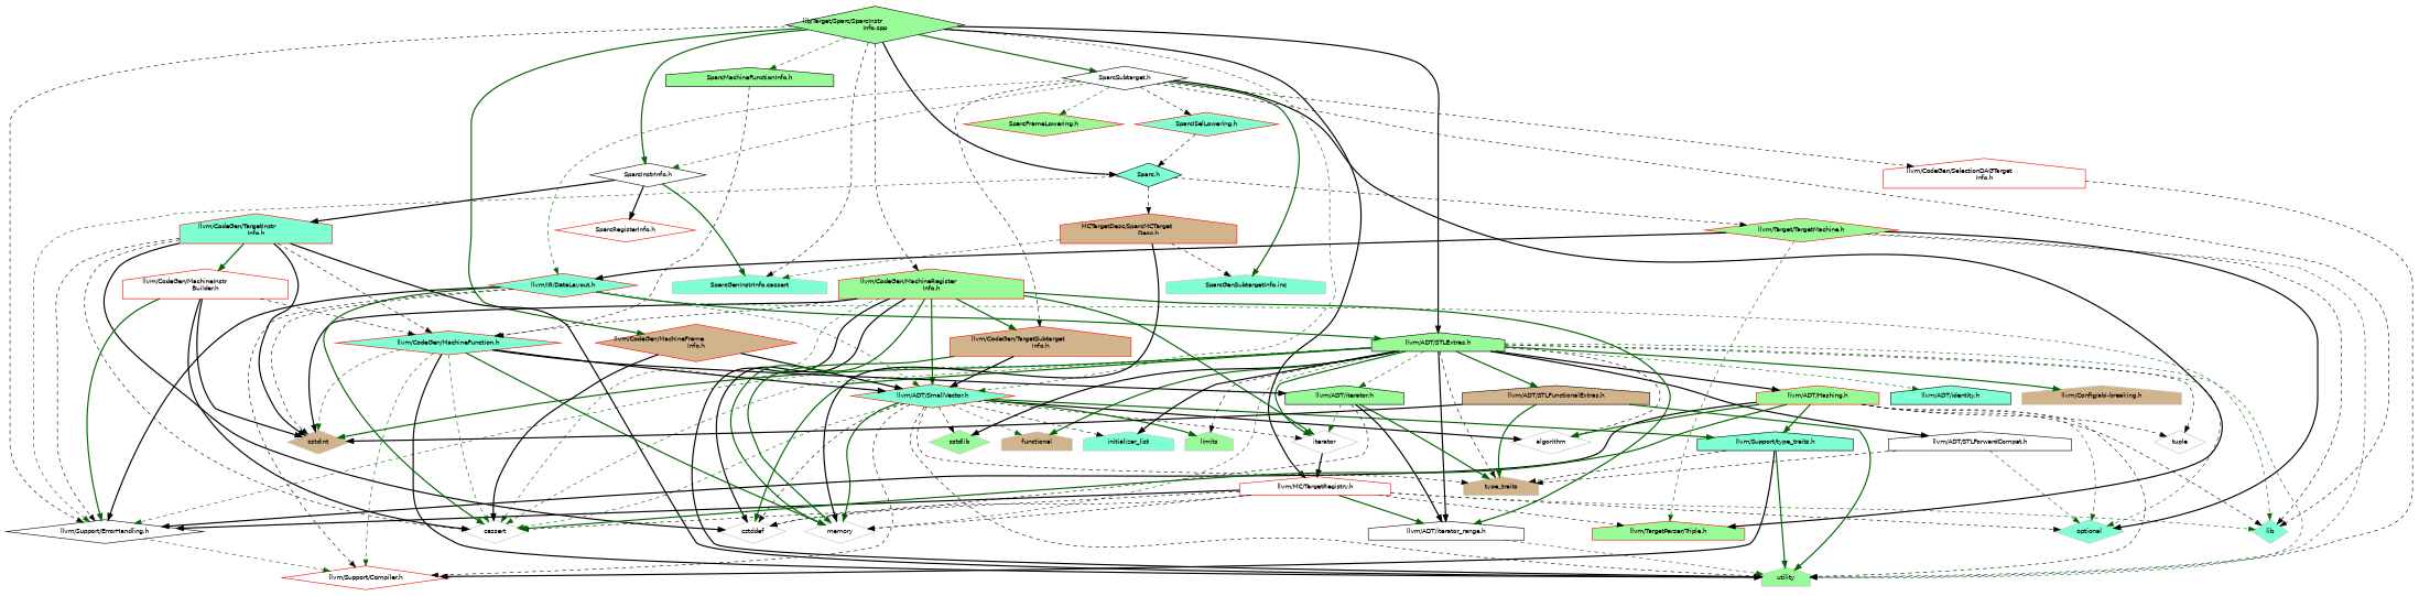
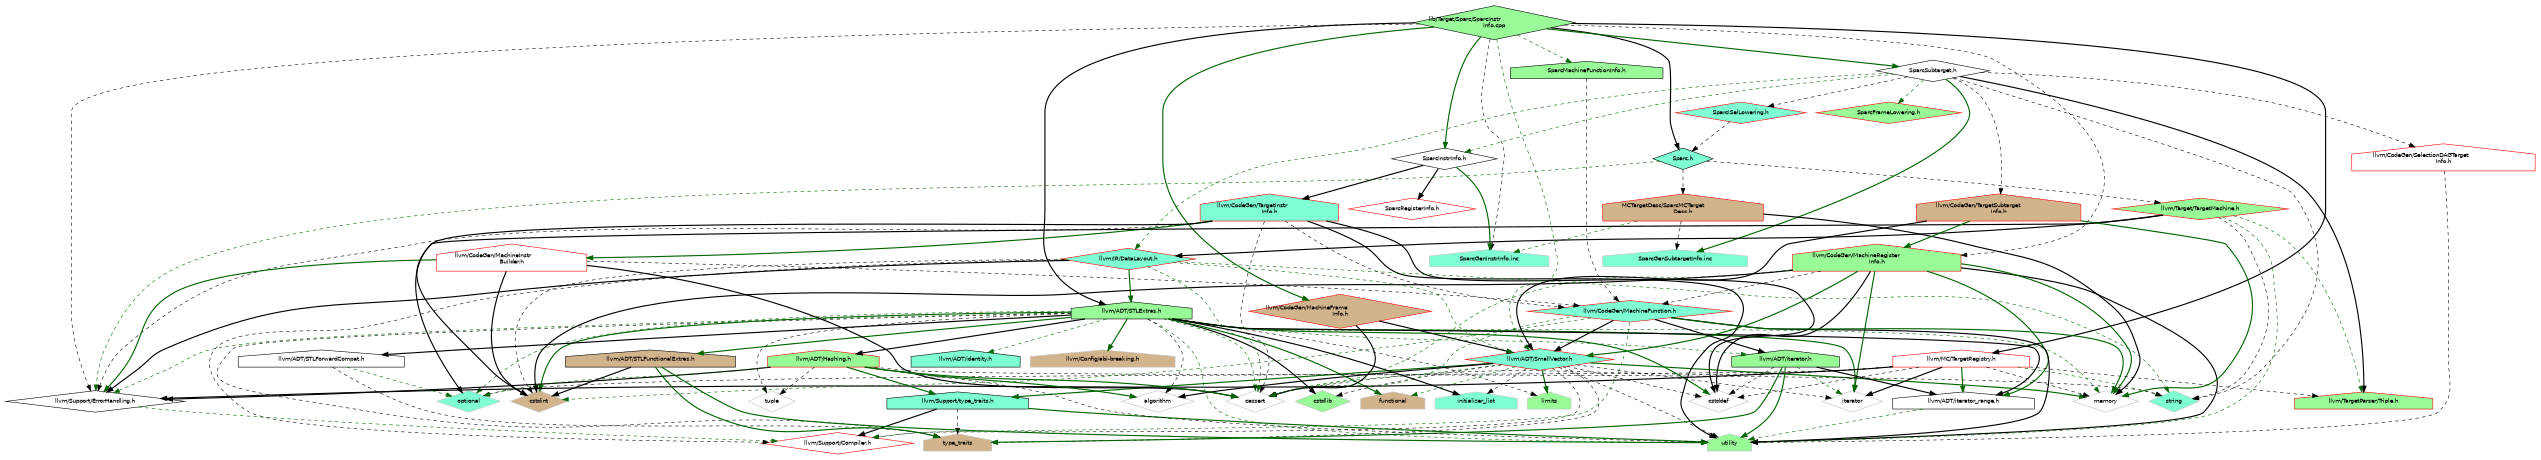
  digraph {
    node [color=red fillcolor=white fontname=Helvetica fontsize=10 shape=house style=filled]
    edge [color=black fontname=Helvetica fontsize=10 labelfontname=Helvetica labelfontsize=10 style=dashed]
    n1 [color=black fillcolor=palegreen fontcolor=black height=0.2 label="lib/Target/Sparc/SparcInstr\lInfo.cpp" shape=diamond width=0.4]
    n2 [color=black height=0.2 label="SparcInstrInfo.h" shape=diamond width=0.4]
    n3 [fillcolor=aquamarine height=0.2 label="llvm/ADT/SmallVector.h" shape=diamond width=0.4]
    n4 [color=black height=0.2 label="llvm/Support/ErrorHandling.h" shape=diamond width=0.4]
-   n5 [color=grey75 fillcolor=aquamarine height=0.2 label="SparcGenInstrInfo.cassert" width=0.4]
+   n5 [color=grey75 fillcolor=aquamarine height=0.2 label="SparcGenInstrInfo.inc" width=0.4]
    n6 [color=black fillcolor=aquamarine height=0.2 label="Sparc.h" shape=diamond width=0.4]
    n7 [color=black fillcolor=palegreen height=0.2 label="llvm/ADT/STLExtras.h" width=0.4]
    n8 [color=black fillcolor=palegreen height=0.2 label="SparcMachineFunctionInfo.h" width=0.4]
    n9 [color=black height=0.2 label="SparcSubtarget.h" shape=diamond width=0.4]
    n10 [fillcolor=tan height=0.2 label="llvm/CodeGen/MachineFrame\lInfo.h" shape=diamond width=0.4]
    n11 [fillcolor=palegreen height=0.2 label="llvm/CodeGen/MachineRegister\lInfo.h" width=0.4]
    n12 [height=0.2 label="llvm/MC/TargetRegistry.h" width=0.4]
    n13 [height=0.2 label="SparcRegisterInfo.h" shape=diamond width=0.4]
    n14 [fillcolor=aquamarine height=0.2 label="llvm/CodeGen/TargetInstr\lInfo.h" width=0.4]
    n15 [color=grey75 fillcolor=palegreen height=0.2 label=utility width=0.4]
    n16 [color=grey75 height=0.2 label=cassert shape=diamond width=0.4]
    n17 [color=grey75 height=0.2 label=cstddef shape=diamond width=0.4]
    n18 [height=0.2 label="llvm/Support/Compiler.h" shape=diamond width=0.4]
    n19 [color=grey75 height=0.2 label=memory shape=diamond width=0.4]
    n20 [color=black fillcolor=aquamarine height=0.2 label="llvm/Support/type_traits.h" width=0.4]
    n21 [color=grey75 fillcolor=tan height=0.2 label=type_traits width=0.4]
    n22 [color=grey75 height=0.2 label=algorithm shape=diamond width=0.4]
    n23 [color=grey75 fillcolor=palegreen height=0.2 label=cstdlib shape=diamond width=0.4]
    n24 [color=grey75 fillcolor=tan height=0.2 label=functional width=0.4]
    n25 [color=grey75 fillcolor=aquamarine height=0.2 label=initializer_list width=0.4]
    n26 [color=grey75 height=0.2 label=iterator shape=diamond width=0.4]
    n27 [color=grey75 fillcolor=palegreen height=0.2 label=limits width=0.4]
    n28 [height=0.2 label="llvm/CodeGen/MachineInstr\lBuilder.h" width=0.4]
    n29 [fillcolor=aquamarine height=0.2 label="llvm/CodeGen/MachineFunction.h" shape=diamond width=0.4]
    n30 [color=grey75 fillcolor=tan height=0.2 label=cstdint shape=diamond width=0.4]
    n31 [fillcolor=tan height=0.2 label="MCTargetDesc/SparcMCTarget\lDesc.h" width=0.4]
    n32 [fillcolor=palegreen height=0.2 label="llvm/Target/TargetMachine.h" shape=diamond width=0.4]
    n33 [color=black fillcolor=palegreen height=0.2 label="llvm/ADT/iterator.h" width=0.4]
    n34 [color=black height=0.2 label="llvm/ADT/iterator_range.h" width=0.4]
    n35 [color=grey75 fillcolor=aquamarine height=0.2 label=optional shape=diamond width=0.4]
    n36 [fillcolor=palegreen height=0.2 label="llvm/ADT/Hashing.h" width=0.4]
    n37 [color=grey75 height=0.2 label=tuple shape=diamond width=0.4]
    n38 [color=black height=0.2 label="llvm/ADT/STLForwardCompat.h" width=0.4]
    n39 [color=black fillcolor=tan height=0.2 label="llvm/ADT/STLFunctionalExtras.h" width=0.4]
    n40 [color=black fillcolor=aquamarine height=0.2 label="llvm/ADT/identity.h" width=0.4]
    n41 [color=grey75 fillcolor=tan height=0.2 label="llvm/Config/abi-breaking.h" width=0.4]
    n42 [color=grey75 fillcolor=aquamarine height=0.2 label="SparcGenSubtargetInfo.inc" width=0.4]
    n43 [fillcolor=aquamarine height=0.2 label="llvm/IR/DataLayout.h" shape=diamond width=0.4]
-   n44 [color=grey75 fillcolor=aquamarine height=0.2 label=lib shape=diamond width=0.4]
+   n44 [color=grey75 fillcolor=aquamarine height=0.2 label=string shape=diamond width=0.4]
    n45 [fillcolor=palegreen height=0.2 label="llvm/TargetParser/Triple.h" width=0.4]
    n46 [fillcolor=palegreen height=0.2 label="SparcFrameLowering.h" shape=diamond width=0.4]
    n47 [fillcolor=aquamarine height=0.2 label="SparcISelLowering.h" shape=diamond width=0.4]
    n48 [height=0.2 label="llvm/CodeGen/SelectionDAGTarget\lInfo.h" width=0.4]
    n49 [fillcolor=tan height=0.2 label="llvm/CodeGen/TargetSubtarget\lInfo.h" width=0.4]
    n1 -> n2 [color=darkgreen style=bold]
    n1 -> n3 [color=darkgreen]
    n1 -> n4
    n1 -> n5
    n1 -> n6 [style=bold]
    n1 -> n7 [style=bold]
    n1 -> n8 [color=darkgreen]
    n1 -> n9 [color=darkgreen style=bold]
    n1 -> n10 [color=darkgreen style=bold]
    n1 -> n11
    n1 -> n12 [style=bold]
    n2 -> n5 [color=darkgreen style=bold]
    n2 -> n13 [style=bold]
    n2 -> n14 [style=bold]
    n3 -> n15
    n3 -> n16 [color=darkgreen]
    n3 -> n17
    n3 -> n18
    n3 -> n19 [color=darkgreen style=bold]
    n3 -> n20 [color=darkgreen style=bold]
    n3 -> n21
    n3 -> n22 [style=bold]
    n3 -> n23
    n3 -> n24 [color=darkgreen]
    n3 -> n25
    n3 -> n26
    n3 -> n27 [color=darkgreen style=bold]
    n4 -> n18 [color=darkgreen]
    n6 -> n4 [color=darkgreen]
    n6 -> n31
    n6 -> n32
    n7 -> n4 [color=darkgreen]
    n7 -> n15 [color=darkgreen]
    n7 -> n16 [color=darkgreen]
    n7 -> n17 [color=darkgreen style=bold]
    n7 -> n19 [color=darkgreen]
    n7 -> n21
    n7 -> n22
    n7 -> n23 [style=bold]
    n7 -> n24 [color=darkgreen style=bold]
    n7 -> n25 [style=bold]
    n7 -> n26 [color=darkgreen style=bold]
    n7 -> n27
    n7 -> n30 [color=darkgreen style=bold]
    n7 -> n33 [color=darkgreen]
    n7 -> n34 [style=bold]
    n7 -> n35 [color=darkgreen]
    n7 -> n36 [style=bold]
    n7 -> n37
    n7 -> n38 [style=bold]
    n7 -> n39 [color=darkgreen style=bold]
    n7 -> n40 [color=darkgreen]
    n7 -> n41 [color=darkgreen style=bold]
    n8 -> n29
    n9 -> n2 [color=darkgreen]
    n9 -> n42 [color=darkgreen style=bold]
    n9 -> n43 [color=darkgreen]
    n9 -> n44
    n9 -> n45 [style=bold]
    n9 -> n46 [color=darkgreen]
    n9 -> n47
    n9 -> n48
    n9 -> n49
    n10 -> n3 [style=bold]
    n10 -> n16 [style=bold]
    n11 -> n3 [color=darkgreen style=bold]
    n11 -> n15 [style=bold]
    n11 -> n16 [color=darkgreen]
    n11 -> n17 [style=bold]
    n11 -> n19 [color=darkgreen style=bold]
    n11 -> n26 [color=darkgreen style=bold]
    n11 -> n29
    n11 -> n30 [style=bold]
    n11 -> n34 [color=darkgreen style=bold]
-   n11 -> n49 [color=darkgreen style=bold]
+   n49 -> n11 [color=darkgreen style=bold]
    n12 -> n4 [style=bold]
    n12 -> n16
    n12 -> n17
    n12 -> n19
-   n26 -> n12 [style=bold]
+   n12 -> n26 [style=bold]
    n12 -> n34 [color=darkgreen style=bold]
    n12 -> n35
    n12 -> n44 [color=darkgreen]
    n12 -> n45
    n14 -> n4
    n14 -> n15 [style=bold]
    n14 -> n16
    n14 -> n17 [style=bold]
    n14 -> n28 [color=darkgreen style=bold]
    n14 -> n29
    n14 -> n30 [style=bold]
    n20 -> n15 [color=darkgreen style=bold]
    n20 -> n18 [style=bold]
    n20 -> n21
    n28 -> n4 [color=darkgreen style=bold]
    n28 -> n16 [style=bold]
    n28 -> n29
    n28 -> n30 [style=bold]
    n29 -> n3 [style=bold]
    n29 -> n15 [style=bold]
    n29 -> n16 [color=darkgreen]
    n29 -> n18 [color=darkgreen]
    n29 -> n19 [color=darkgreen style=bold]
    n29 -> n30 [color=darkgreen]
    n29 -> n33 [style=bold]
    n31 -> n5 [color=darkgreen]
    n31 -> n19 [style=bold]
    n31 -> n42
    n32 -> n15 [color=darkgreen]
    n32 -> n35 [style=bold]
    n32 -> n43 [style=bold]
    n32 -> n44
    n32 -> n45 [color=darkgreen]
+   n33 -> n15 [color=darkgreen style=bold]
    n33 -> n17
    n33 -> n21 [color=darkgreen style=bold]
    n33 -> n26 [color=darkgreen]
    n33 -> n34 [style=bold]
    n34 -> n15 [color=darkgreen]
    n36 -> n4 [style=bold]
    n36 -> n15
    n36 -> n16 [color=darkgreen style=bold]
    n36 -> n20 [color=darkgreen style=bold]
    n36 -> n22 [color=darkgreen style=bold]
    n36 -> n35 [color=darkgreen]
    n36 -> n37
    n36 -> n44
    n38 -> n21
    n38 -> n35 [color=darkgreen]
    n39 -> n15 [color=darkgreen style=bold]
    n39 -> n21 [color=darkgreen style=bold]
    n39 -> n30 [style=bold]
    n43 -> n3 [color=darkgreen]
    n43 -> n4 [style=bold]
    n43 -> n7 [color=darkgreen style=bold]
-   n43 -> n16 [color=darkgreen style=bold]
+   n43 -> n16 [color=darkgreen]
    n43 -> n18
    n43 -> n30
    n43 -> n44 [color=darkgreen]
    n47 -> n6
    n48 -> n15
    n49 -> n3 [style=bold]
    n49 -> n19 [color=darkgreen style=bold]
  }
